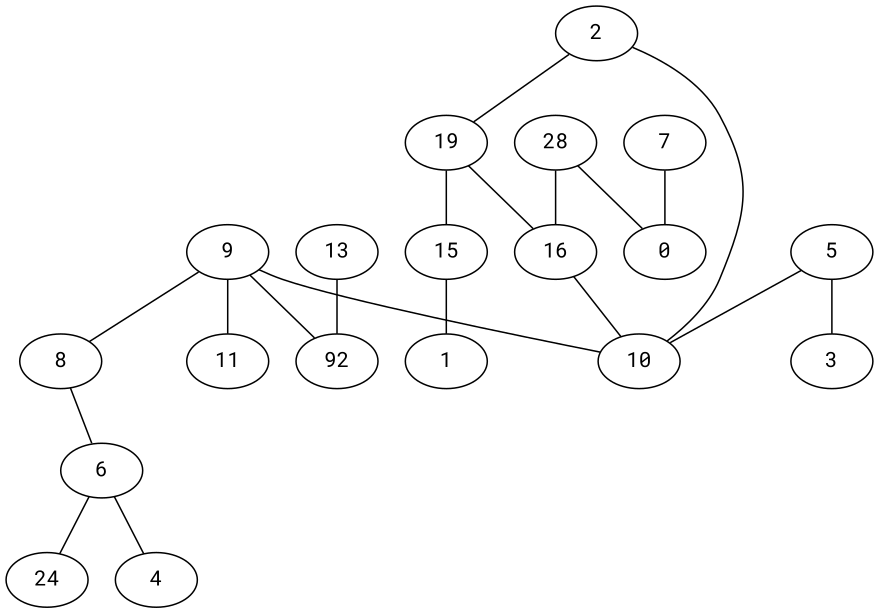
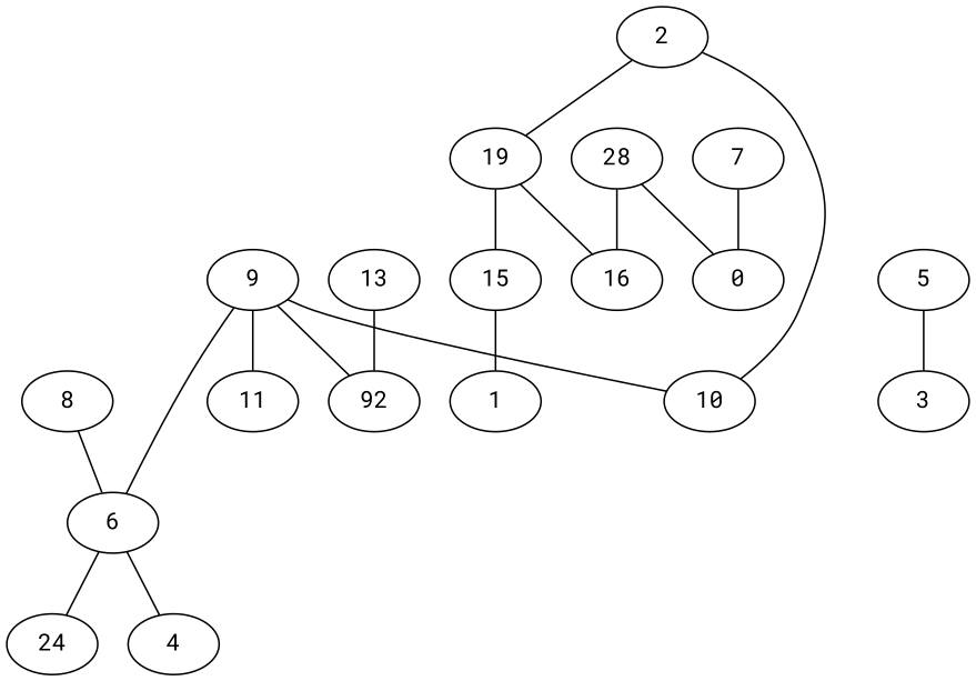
  digraph {
    fontname="Roboto Mono"
    node [fontname="Roboto Mono"]
    edge [color=black dir=none fontname="Roboto Mono"]
    8
    6
    n3 [label=24]
    4
    13
    n6 [label=92]
    2
    10
    19
    16
    15
    1
    n13 [label=28]
    0
    5
    3
    9
    11
    7
    subgraph sub_1 {
      8
      6
      n3
      4
      13
      n6
      2
      10
      19
      16
      15
      1
      n13
      0
      5
      3
      9
      11
      7
    }
    8 -> 6
    6 -> n3
    6 -> 4
    13 -> n6
    2 -> 10
    2 -> 19
    19 -> 16
    19 -> 15
-   16 -> 10
    15 -> 1
    n13 -> 16
    n13 -> 0
-   5 -> 10
    5 -> 3
-   9 -> 8
+   9 -> 6
    9 -> n6
    9 -> 10
    9 -> 11
    7 -> 0
  }
